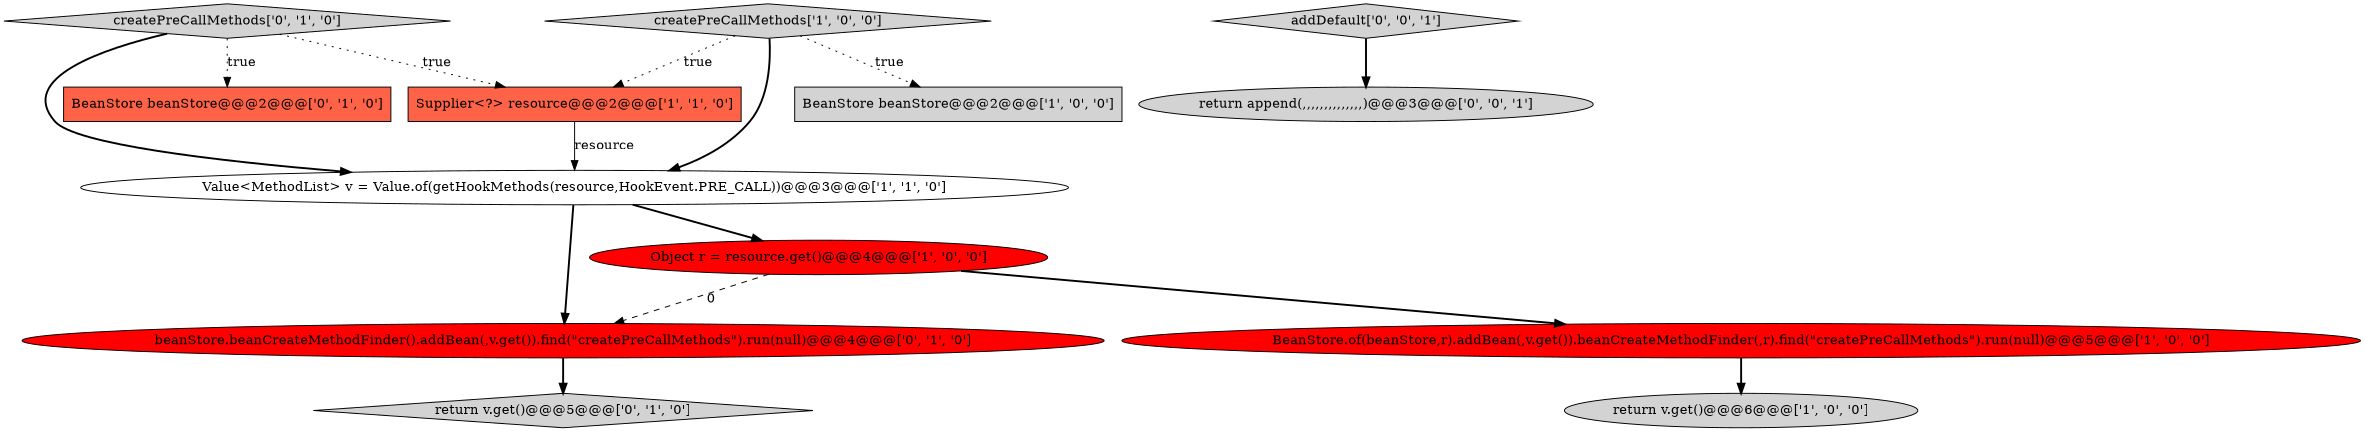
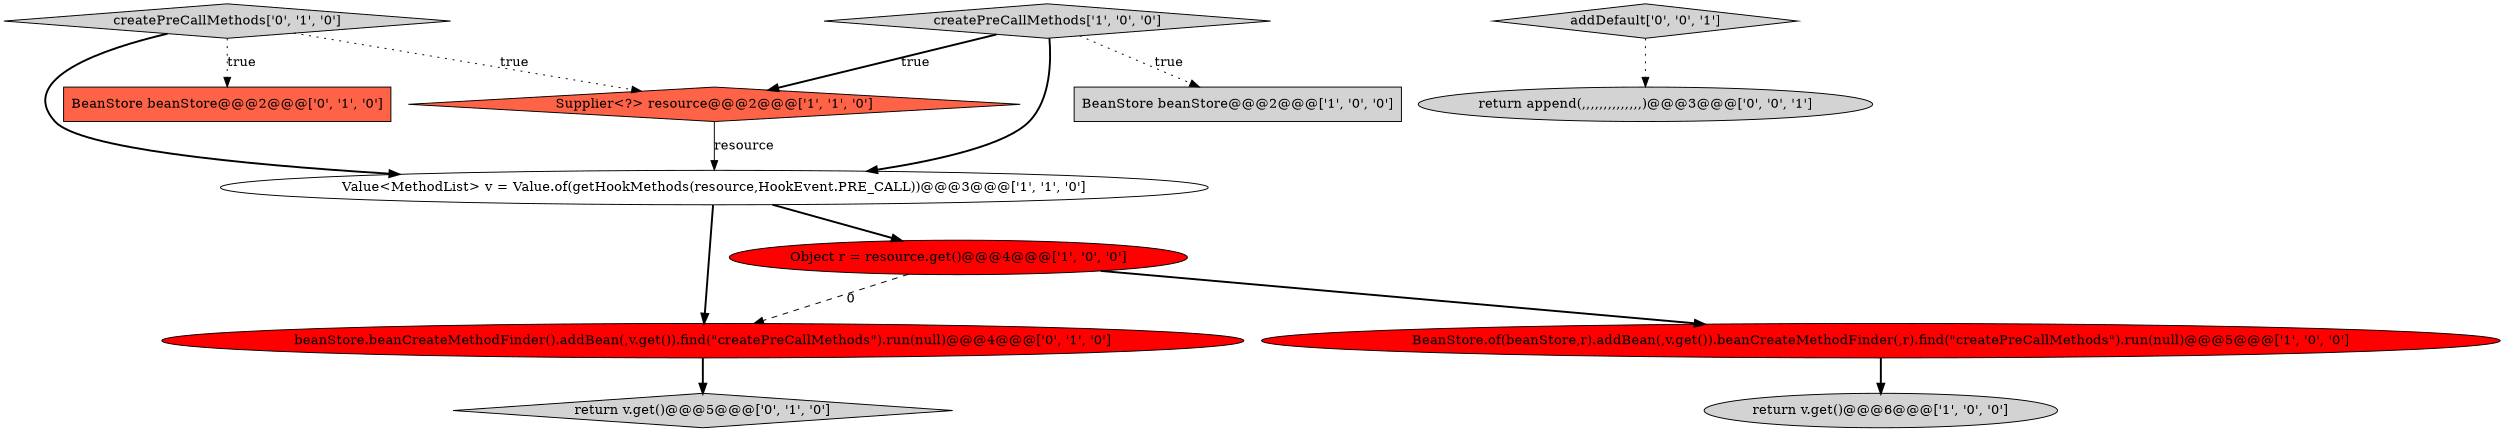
  digraph {
    node [fillcolor=lightgray shape=ellipse style=filled]
    edge [style=bold]
    n1 [fillcolor=white label="Value<MethodList> v = Value.of(getHookMethods(resource,HookEvent.PRE_CALL))@@@3@@@['1', '1', '0']"]
    n2 [fillcolor=red label="beanStore.beanCreateMethodFinder().addBean(,v.get()).find(\"createPreCallMethods\").run(null)@@@4@@@['0', '1', '0']"]
    n3 [fillcolor=red label="Object r = resource.get()@@@4@@@['1', '0', '0']"]
    n4 [label="return v.get()@@@5@@@['0', '1', '0']" shape=diamond]
    n5 [fillcolor=red label="BeanStore.of(beanStore,r).addBean(,v.get()).beanCreateMethodFinder(,r).find(\"createPreCallMethods\").run(null)@@@5@@@['1', '0', '0']"]
-   n6 [fillcolor=tomato label="Supplier<?> resource@@@2@@@['1', '1', '0']" shape=box]
+   n6 [fillcolor=tomato label="Supplier<?> resource@@@2@@@['1', '1', '0']" shape=diamond]
    n7 [label="return v.get()@@@6@@@['1', '0', '0']"]
    n8 [label="createPreCallMethods['0', '1', '0']" shape=diamond]
    n9 [fillcolor=tomato label="BeanStore beanStore@@@2@@@['0', '1', '0']" shape=box]
    n10 [label="createPreCallMethods['1', '0', '0']" shape=diamond]
    n11 [label="BeanStore beanStore@@@2@@@['1', '0', '0']" shape=box]
    n12 [label="return append(,,,,,,,,,,,,,,)@@@3@@@['0', '0', '1']"]
    n13 [label="addDefault['0', '0', '1']" shape=diamond]
    n1 -> n2
    n1 -> n3
    n2 -> n4
    n3 -> n2 [label=0 style=dashed]
    n3 -> n5
    n5 -> n7
    n6 -> n1 [label=resource style=solid]
    n8 -> n1
    n8 -> n6 [label=true style=dotted]
    n8 -> n9 [label=true style=dotted]
    n10 -> n1
-   n10 -> n6 [label=true style=dotted]
+   n10 -> n6 [label=true]
    n10 -> n11 [label=true style=dotted]
-   n13 -> n12
+   n13 -> n12 [style=dotted]
  }
